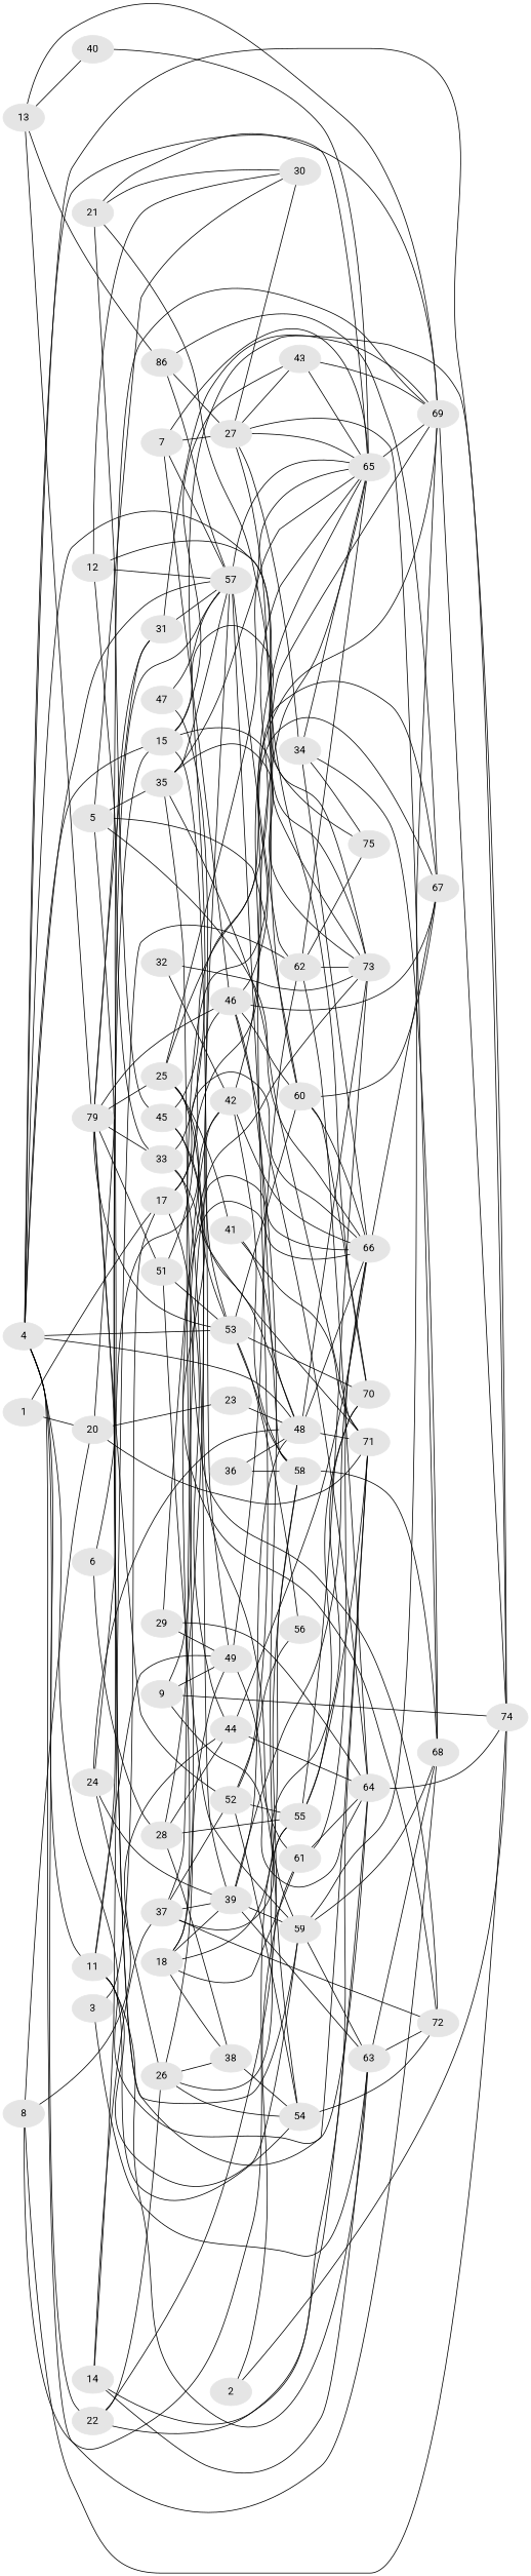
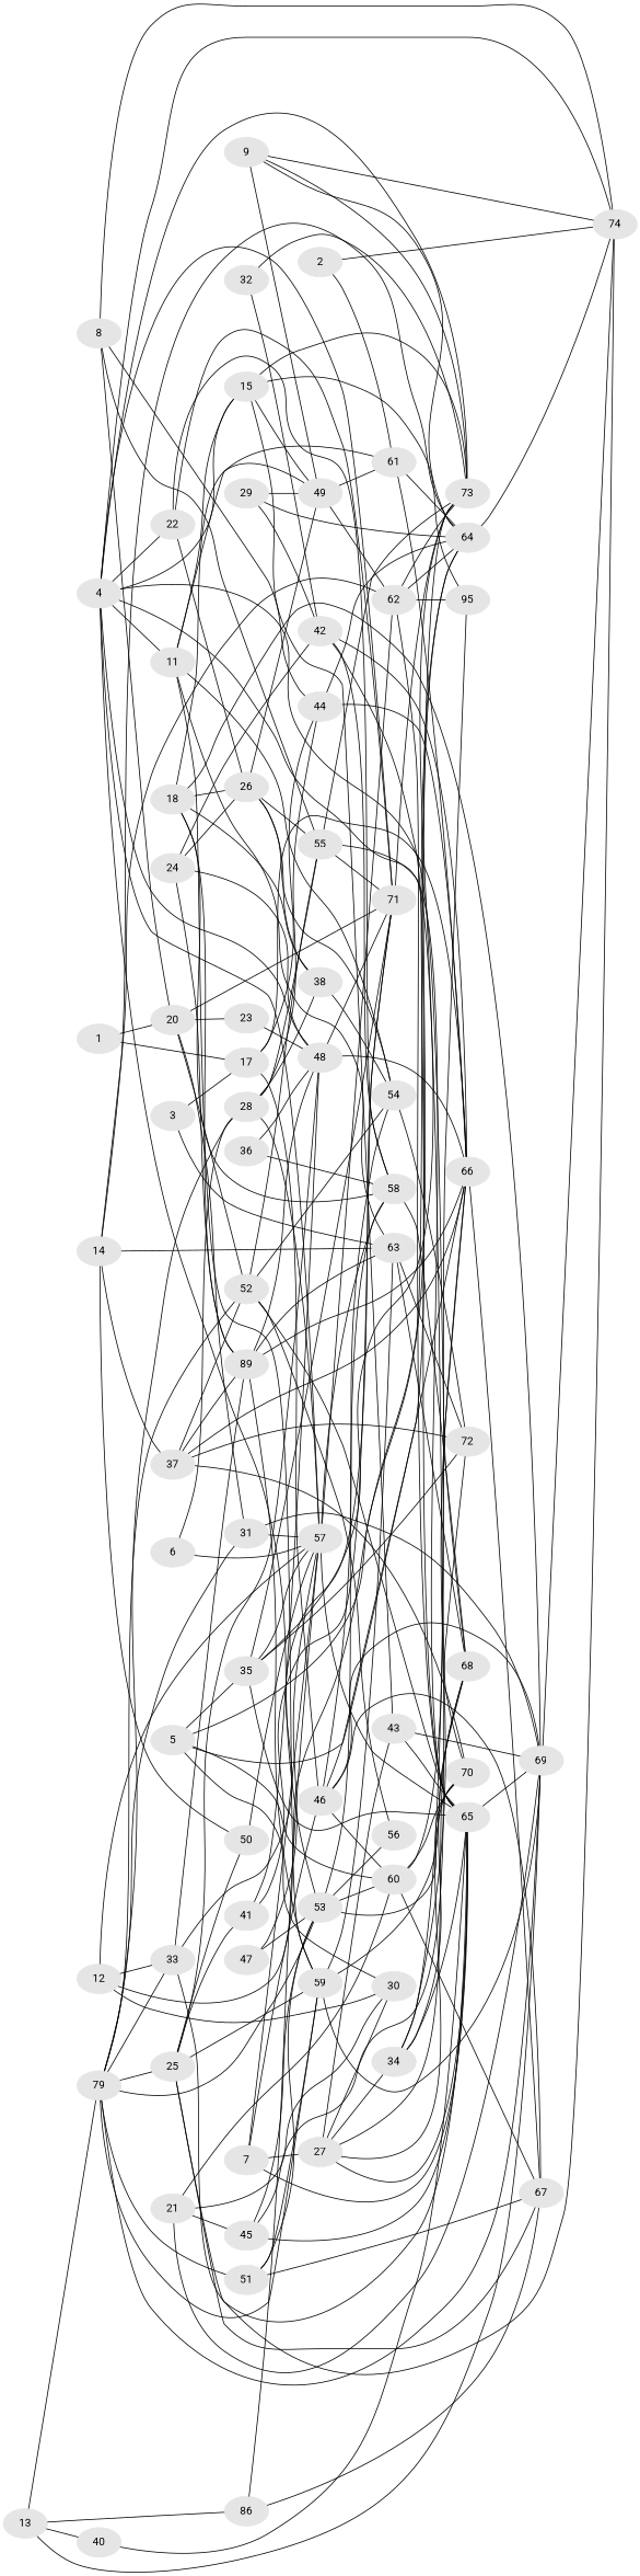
  graph {
    fontname=Roboto
    rankdir=LR
    node [color=gray90 fontname=Roboto style=filled]
    edge [fontname=Roboto weight=1.0]
    1
    17
    20
    66
    46
    44
    71
    31
    52
    23
    2
    61
    74
    64
    3
    63
    68
    72
    4
    11
    15
    22
    48
    53
    57
    65
    73
    49
    54
    59
-   75
+   75 [label=95]
    43
    26
    58
    60
    70
    56
    62
    69
    5
    30
    35
    67
    6
    28
    55
    38
    7
    27
    34
    8
    9
    12
    33
-   39
+   39 [label=89]
    n56 [label=86]
    13
    n58 [label=79]
    40
    25
    51
    14
    37
+   50
    18
    41
    21
    45
    24
    42
    29
    32
    36
    47
    1 -- 17
    1 -- 20
    17 -- 66
    17 -- 46
    17 -- 44
    20 -- 71
    20 -- 31
+   20 -- 52
    20 -- 23
    66 -- 67
    46 -- 64
    46 -- 54
    46 -- 60
    46 -- 69
    46 -- 67
    44 -- 66
    44 -- 64
    31 -- 57
    31 -- 69
    52 -- 65
    52 -- 54
    52 -- 56
    52 -- 55
    23 -- 48
    2 -- 61
    2 -- 74
    61 -- 66 [weight=2.0]
    61 -- 64
    64 -- 74
    3 -- 17
    3 -- 63
    63 -- 68
    63 -- 72
    4 -- 71
    4 -- 74
    4 -- 68
    4 -- 11
    4 -- 15
    4 -- 22
    4 -- 48
    4 -- 53
    4 -- 57
    4 -- 65
    4 -- 73
    11 -- 63
    11 -- 15
    11 -- 49
    11 -- 54
    11 -- 59
    15 -- 73
    15 -- 49
    15 -- 75
    15 -- 43
    22 -- 71 [weight=2.0]
    22 -- 26
    22 -- 58
    48 -- 66
    48 -- 71
-   48 -- 73
+   71 -- 73
    53 -- 58
    53 -- 60
    53 -- 70
    53 -- 56
    57 -- 65
    57 -- 58
    57 -- 62
    65 -- 69
    49 -- 61
    49 -- 62
    54 -- 72
    59 -- 63 [weight=2.0]
    59 -- 68
    59 -- 69
    43 -- 65
    43 -- 69
    26 -- 49
    26 -- 54
    26 -- 55
    26 -- 38
    58 -- 68
    60 -- 66
    60 -- 70
    60 -- 67
    62 -- 64
    62 -- 65
    62 -- 73
    62 -- 75
    69 -- 74
    5 -- 66
    5 -- 64
    5 -- 60
    5 -- 30
    5 -- 35
    35 -- 71
    35 -- 72
    35 -- 57
    35 -- 65
    35 -- 73
    6 -- 57
    6 -- 28
    28 -- 44 [weight=2.0]
    28 -- 57
    28 -- 55
    28 -- 38
    55 -- 71
    55 -- 73
    55 -- 70
    38 -- 54
    7 -- 46
    7 -- 57
    7 -- 65
    7 -- 27
    27 -- 68
    27 -- 65
    27 -- 43
    27 -- 70
    27 -- 30
    27 -- 34
    34 -- 66
    34 -- 68
    34 -- 65
    34 -- 75
    8 -- 20
    8 -- 44
    8 -- 74
    8 -- 55
    9 -- 74
    9 -- 64
    9 -- 73
    9 -- 49
    12 -- 57
    12 -- 73
    12 -- 30
    12 -- 33
    33 -- 71
    33 -- 74
    33 -- 39
    39 -- 66
    39 -- 63
    39 -- 48
    39 -- 59
    n56 -- 57
    n56 -- 67
-   n56 -- 27
    13 -- 69
    13 -- n56
    13 -- n58
    13 -- 40
    n58 -- 31
    n58 -- 52
    n58 -- 53
    n58 -- 59
    n58 -- 69
-   n58 -- 46
+   n58 -- 28
    n58 -- 33
    n58 -- 25
    n58 -- 51
    40 -- 65
    25 -- 48
    25 -- 65
    25 -- 59
    25 -- 67
+   25 -- 50
    25 -- 41
    51 -- 53
    51 -- 59
    51 -- 67
    14 -- 64
    14 -- 63 [weight=2.0]
    14 -- 62
    14 -- 37
+   14 -- 50
    37 -- 66
    37 -- 52
    37 -- 72
    37 -- 70
    37 -- 39
-   18 -- 66
+   50 -- 57
+   18 -- 26
    18 -- 61
    18 -- 58
    18 -- 69
    18 -- 38
    18 -- 39
    41 -- 71
    41 -- 48
    21 -- 60
    21 -- 69
    21 -- 30
    21 -- 45
    45 -- 72
    45 -- 53
    45 -- 65
    24 -- 48
    24 -- 26
    24 -- 39
    24 -- 42
    42 -- 66
    42 -- 65
    42 -- 58
    29 -- 64
    29 -- 49
    29 -- 42
    32 -- 73
    32 -- 42
    36 -- 48
    36 -- 58
    47 -- 53
    47 -- 57 [weight=2.0]
  }
